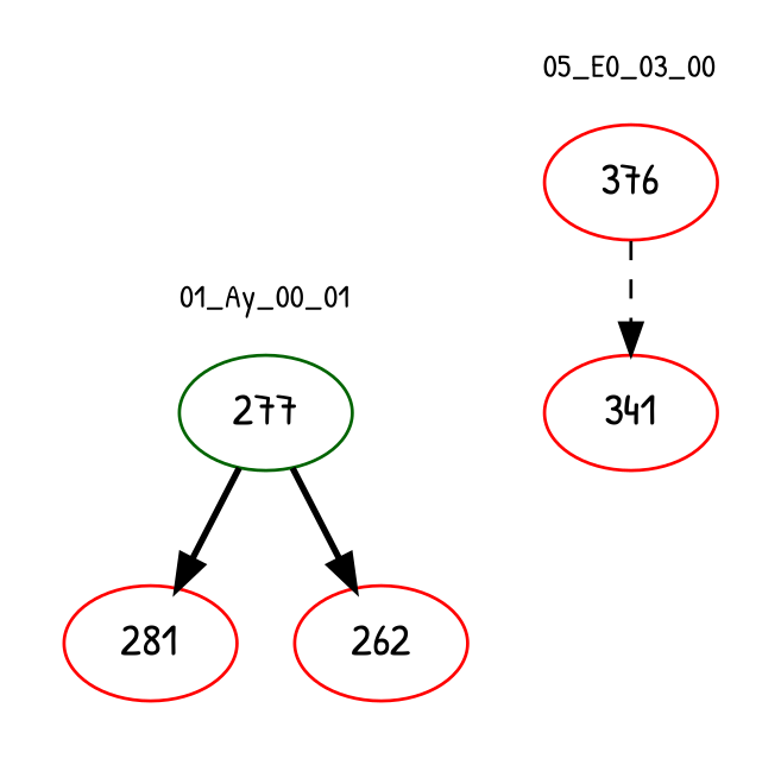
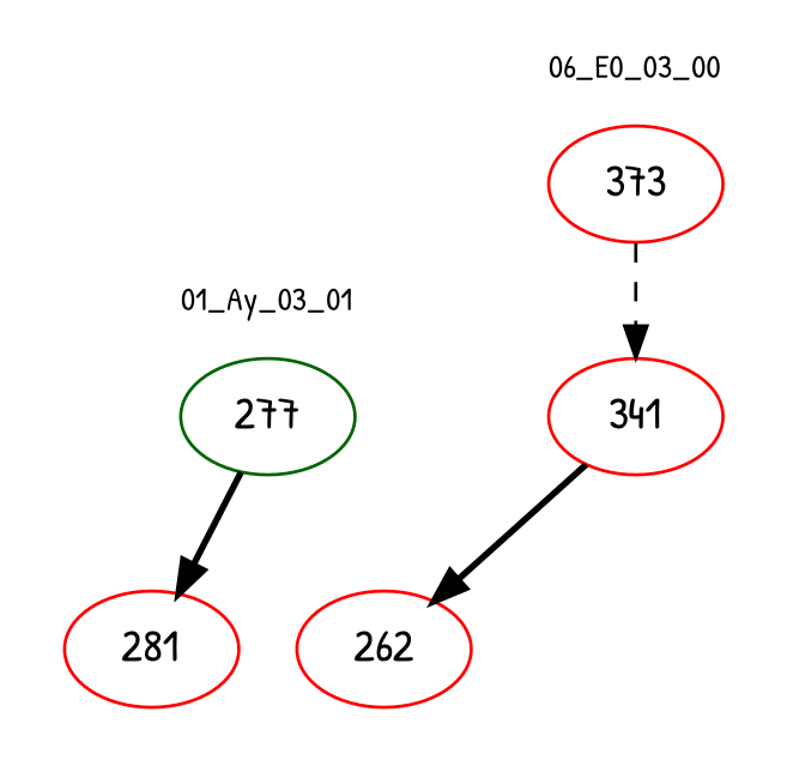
  digraph {
    fontname="Patrick Hand"
    node [color=red fontname="Patrick Hand"]
    edge [color=black fontname="Patrick Hand" style=bold]
    n1 [color=darkgreen label=277]
    n2 [label=262]
    n3 [label=281]
-   n4 [label=376]
+   n4 [label=373]
    n5 [label=341]
    subgraph cluster_1 {
      color=white
      fontsize=10
-     label="01_Ay_00_01"
+     label="01_Ay_03_01"
      n1
      n2
      n3
    }
    subgraph cluster_2 {
      color=white
      fontsize=10
-     label="05_E0_03_00"
+     label="06_E0_03_00"
      n4
      n5
    }
-   n1 -> n2
+   n5 -> n2
    n1 -> n3
    n4 -> n5 [style=dashed]
  }
